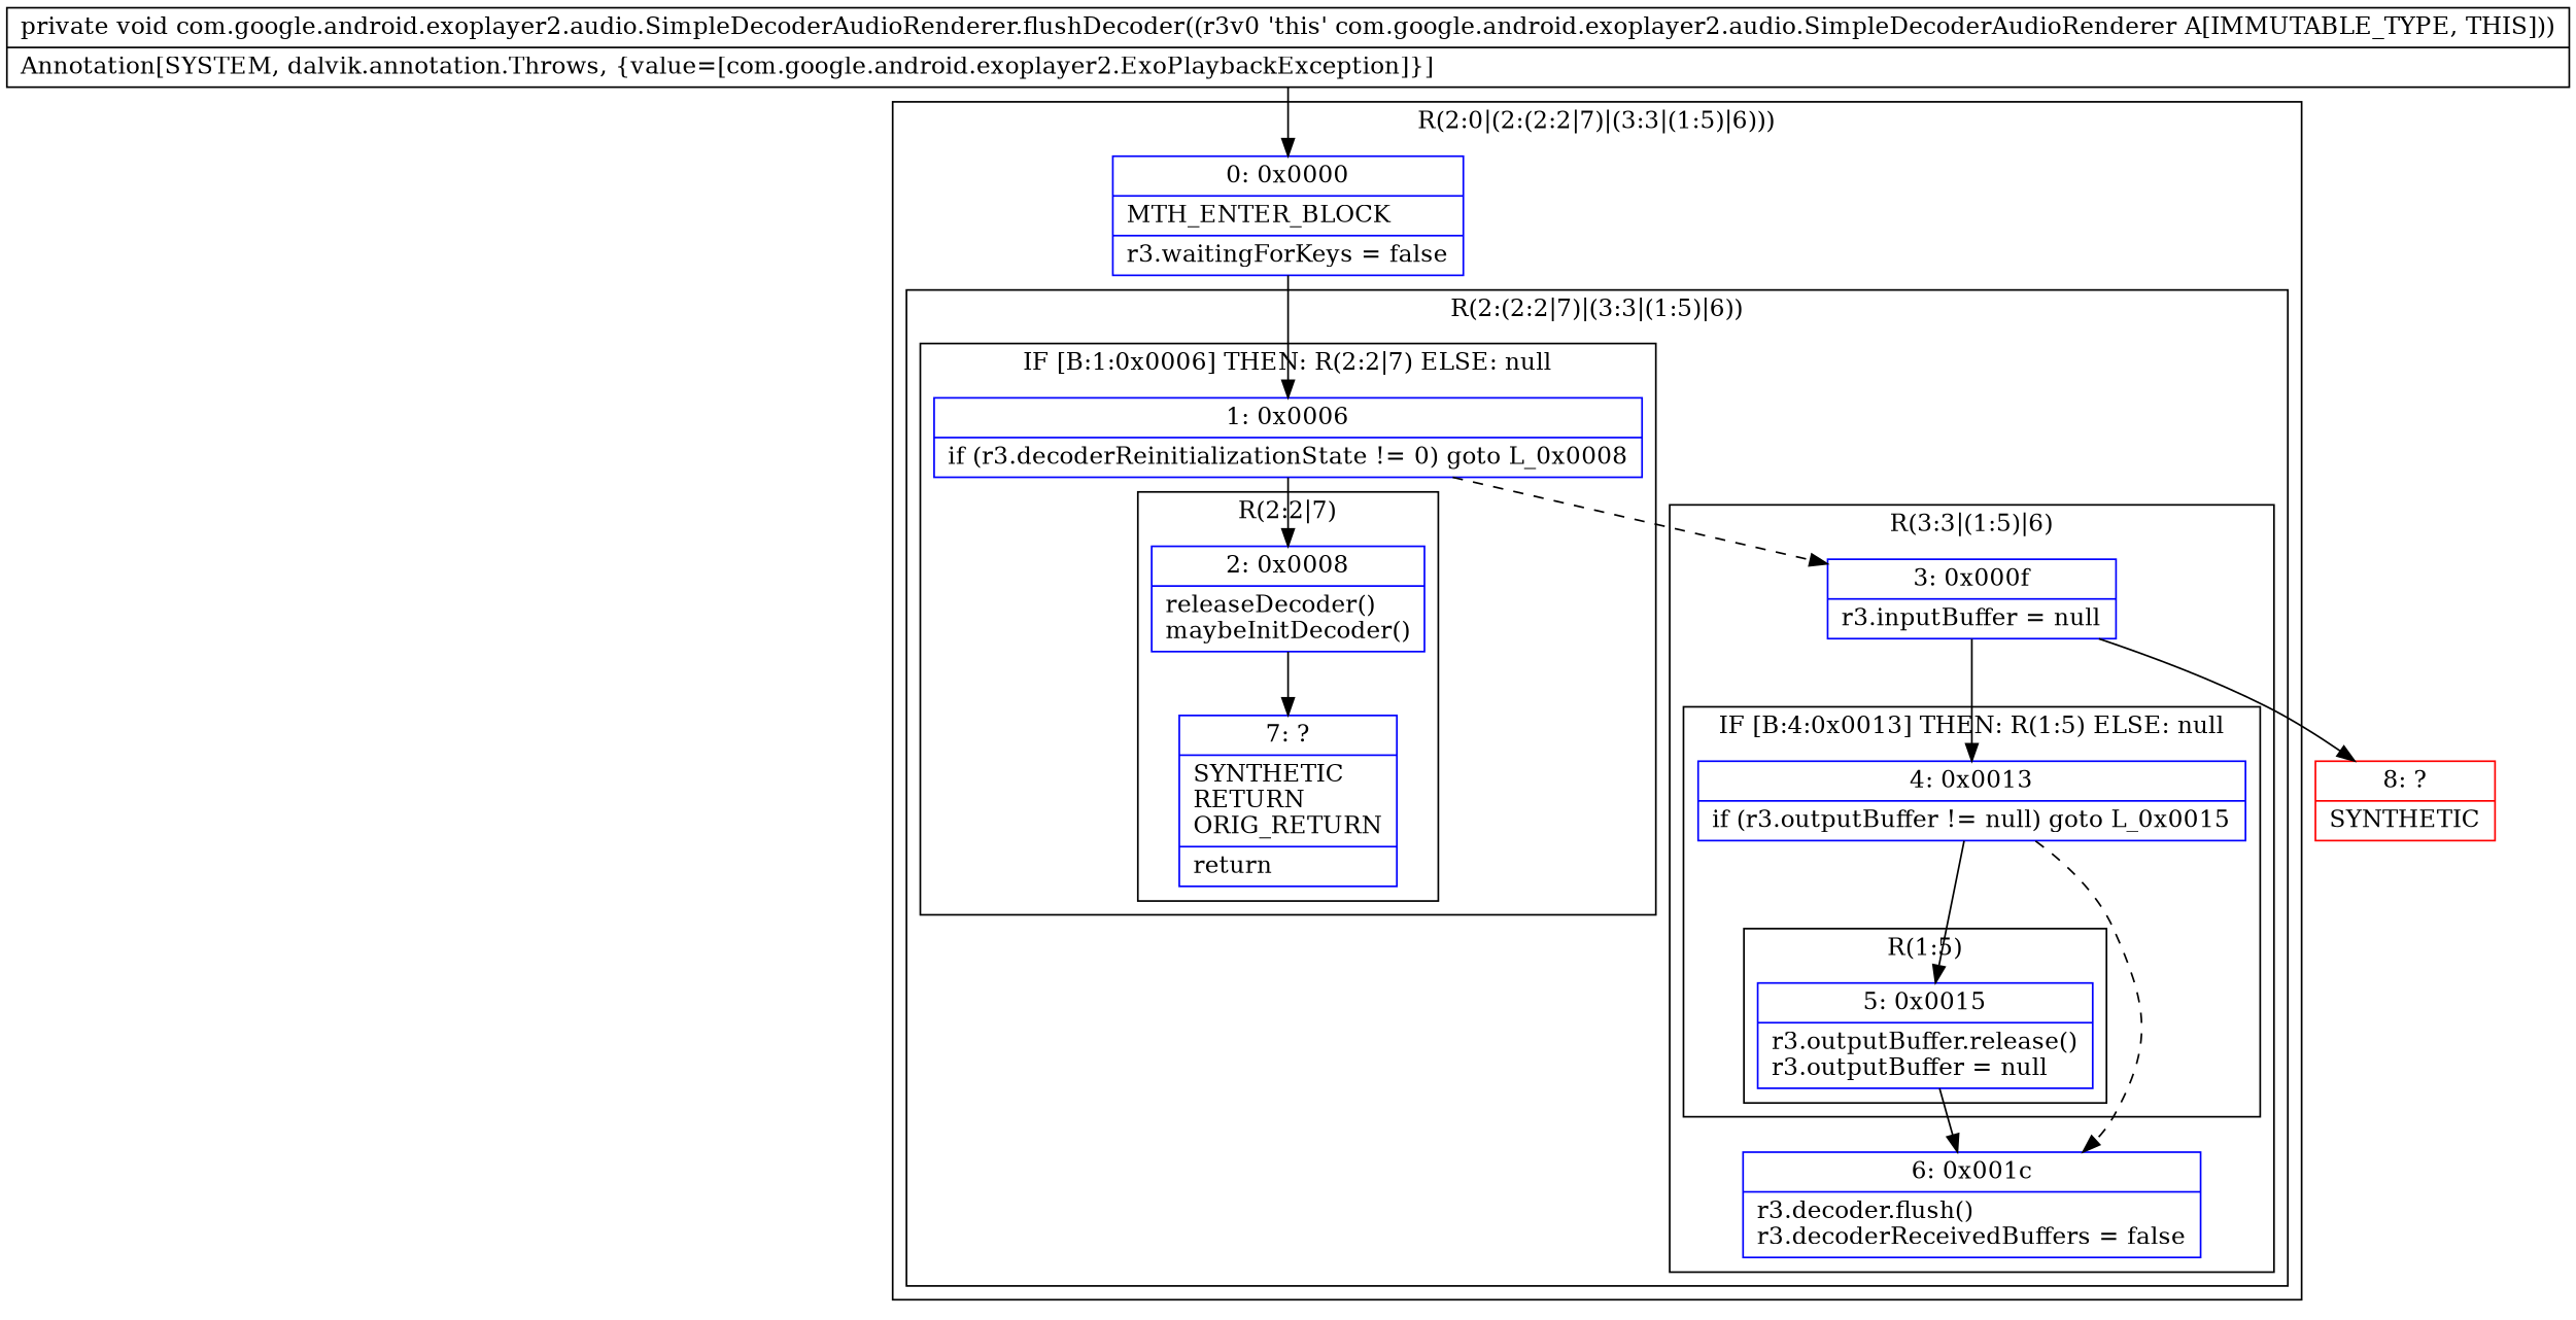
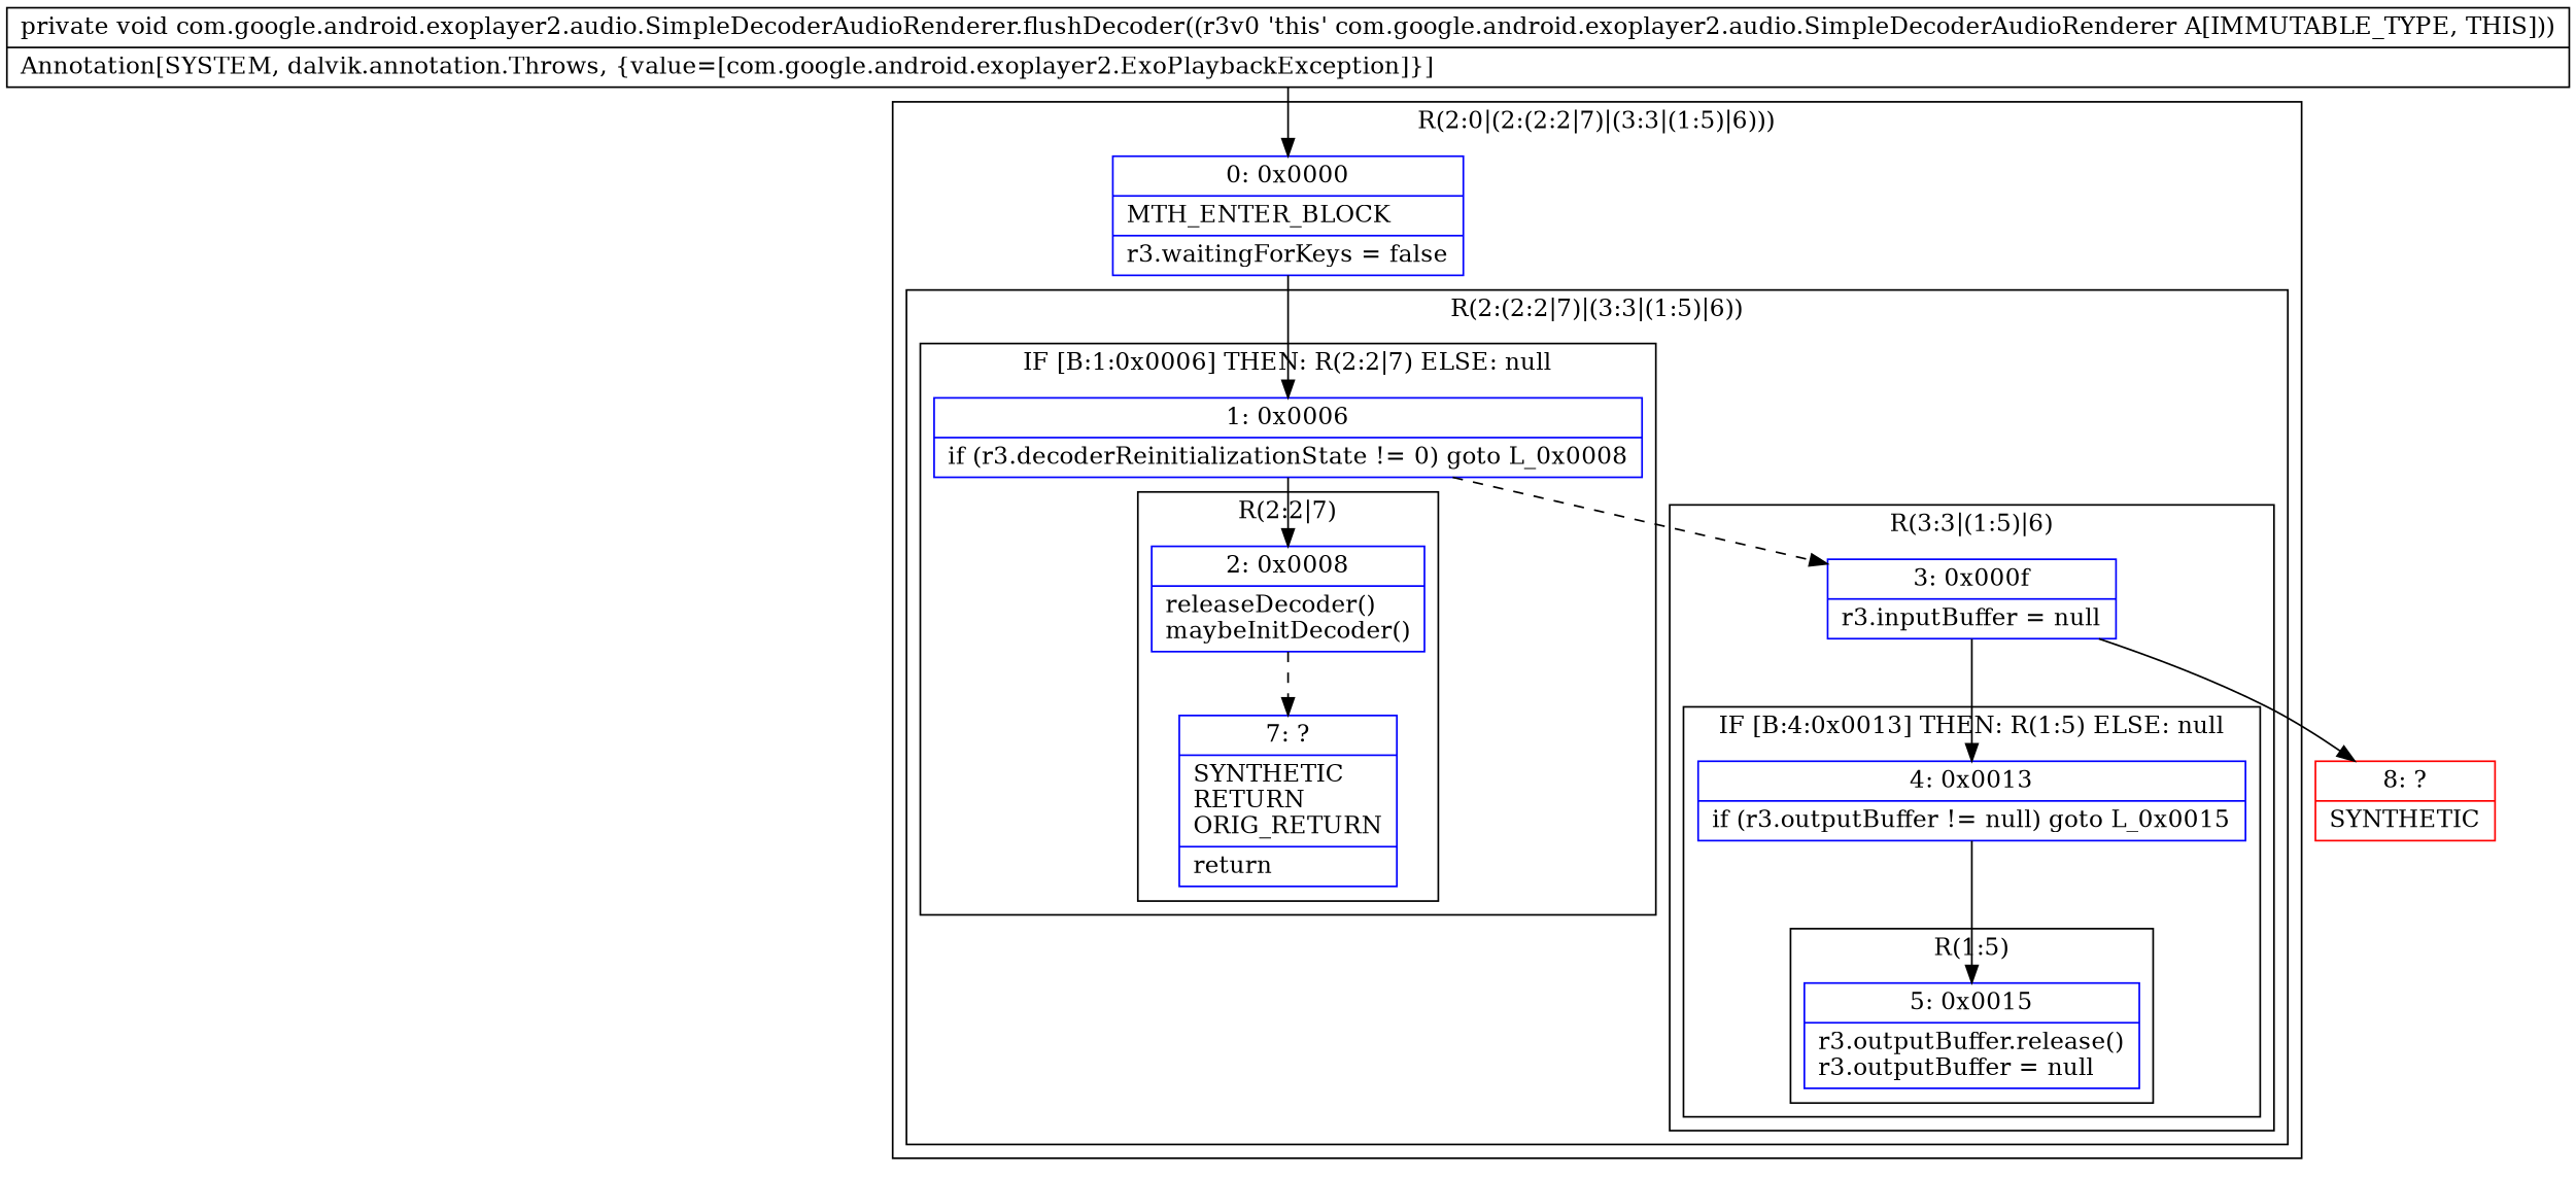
  digraph {
    node [color=blue shape=record]
    n1 [label="{2\:\ 0x0008|releaseDecoder()\lmaybeInitDecoder()\l}"]
    n2 [label="{7\:\ ?|SYNTHETIC\lRETURN\lORIG_RETURN\l|return\l}"]
    n3 [label="{1\:\ 0x0006|if (r3.decoderReinitializationState != 0) goto L_0x0008\l}"]
    n4 [label="{5\:\ 0x0015|r3.outputBuffer.release()\lr3.outputBuffer = null\l}"]
    n5 [label="{4\:\ 0x0013|if (r3.outputBuffer != null) goto L_0x0015\l}"]
    n6 [label="{3\:\ 0x000f|r3.inputBuffer = null\l}"]
-   n7 [label="{6\:\ 0x001c|r3.decoder.flush()\lr3.decoderReceivedBuffers = false\l}"]
    n8 [label="{0\:\ 0x0000|MTH_ENTER_BLOCK\l|r3.waitingForKeys = false\l}"]
    n9 [color=red label="{8\:\ ?|SYNTHETIC\l}"]
    n10 [label="{private void com.google.android.exoplayer2.audio.SimpleDecoderAudioRenderer.flushDecoder((r3v0 'this' com.google.android.exoplayer2.audio.SimpleDecoderAudioRenderer A[IMMUTABLE_TYPE, THIS]))  | Annotation[SYSTEM, dalvik.annotation.Throws, \{value=[com.google.android.exoplayer2.ExoPlaybackException]\}]\l}" color=""]
    subgraph cluster_1 {
      label="R(2:0|(2:(2:2|7)|(3:3|(1:5)|6)))"
      n8
      subgraph cluster_2 {
        label="R(2:(2:2|7)|(3:3|(1:5)|6))"
        subgraph cluster_3 {
          label="IF [B:1:0x0006] THEN: R(2:2|7) ELSE: null"
          n3
          subgraph cluster_4 {
            label="R(2:2|7)"
            n1
            n2
          }
        }
        subgraph cluster_5 {
          label="R(3:3|(1:5)|6)"
          n6
-         n7
          subgraph cluster_6 {
            label="IF [B:4:0x0013] THEN: R(1:5) ELSE: null"
            n5
            subgraph cluster_7 {
              label="R(1:5)"
              n4
            }
          }
        }
      }
    }
-   n1 -> n2
+   n1 -> n2 [style=dashed]
    n3 -> n1
    n3 -> n6 [style=dashed]
-   n4 -> n7
    n5 -> n4
-   n5 -> n7 [style=dashed]
    n6 -> n5
    n6 -> n9
    n8 -> n3
    n10 -> n8
  }
